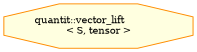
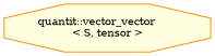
  digraph {
    rankdir=LR
    fontname="DejaVu Serif"
-   n1 [color=darkorange fillcolor=lightyellow fontname="DejaVu Serif" fontsize=10 height=0.2 label="quantit::vector_lift\l\< S, tensor \>" shape=octagon style=filled width=0.4]
+   n1 [color=darkorange fillcolor=lightyellow fontname="DejaVu Serif" fontsize=10 height=0.2 label="quantit::vector_vector\l\< S, tensor \>" shape=octagon style=filled width=0.4]
  }
